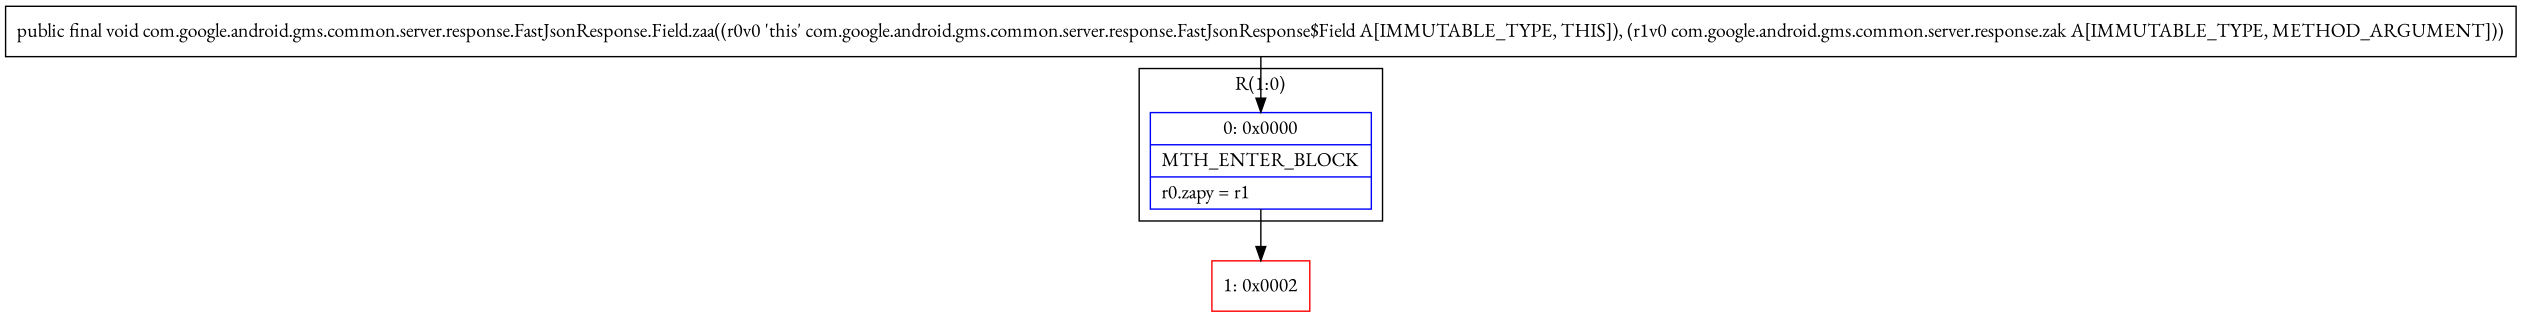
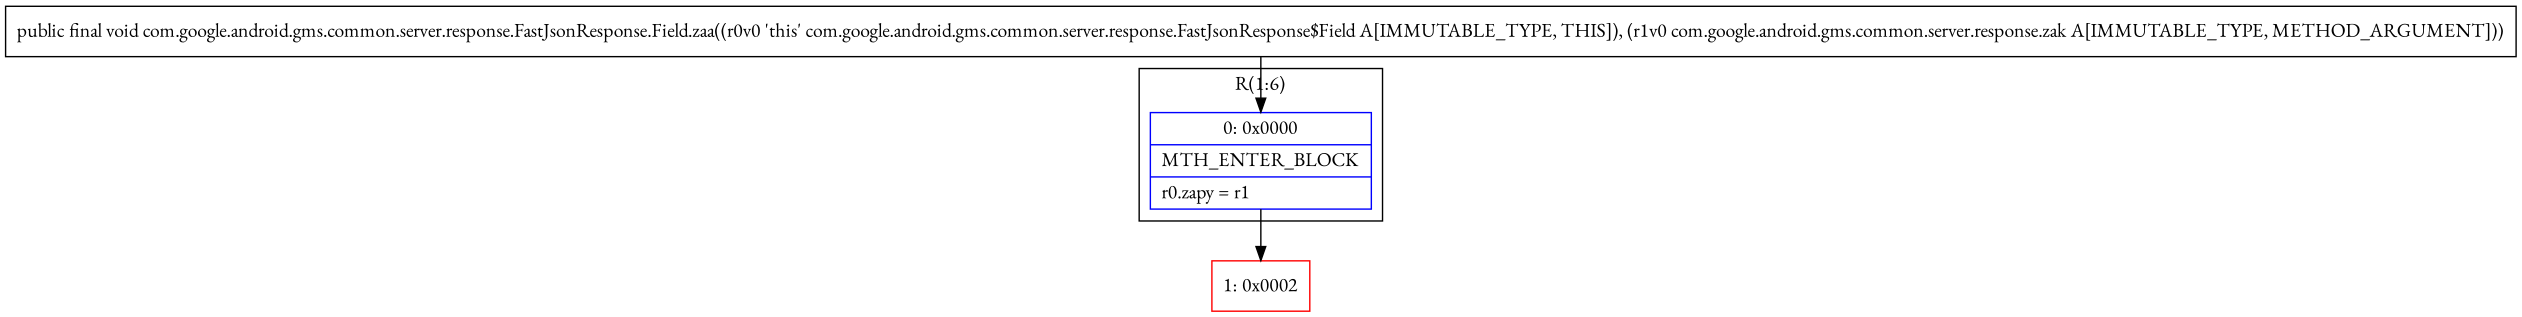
  digraph {
    fontname="EB Garamond"
    node [shape=record fontname="EB Garamond"]
    edge [fontname="EB Garamond"]
    n1 [color=blue label="{0\:\ 0x0000|MTH_ENTER_BLOCK\l|r0.zapy = r1\l}"]
    n2 [color=red label="{1\:\ 0x0002}"]
    n3 [label="{public final void com.google.android.gms.common.server.response.FastJsonResponse.Field.zaa((r0v0 'this' com.google.android.gms.common.server.response.FastJsonResponse$Field A[IMMUTABLE_TYPE, THIS]), (r1v0 com.google.android.gms.common.server.response.zak A[IMMUTABLE_TYPE, METHOD_ARGUMENT])) }"]
    subgraph cluster_1 {
-     label="R(1:0)"
+     label="R(1:6)"
      n1
    }
    n1 -> n2
    n3 -> n1
  }
